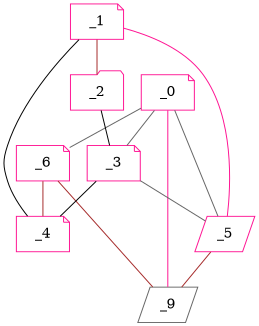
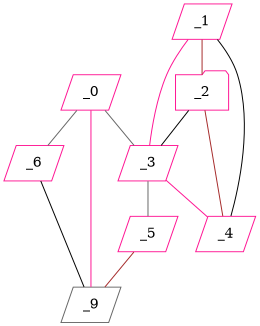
  graph {
    node [color=deeppink shape=note]
    edge [color=gray40 valence=1]
-   _0 [x=34 y=46]
+   _0 [shape=parallelogram x=34 y=46]
    _5 [shape=parallelogram x=55 y=7]
-   _6 [x=64 y=66]
+   _6 [shape=parallelogram x=64 y=66]
    n4 [color=gray40 label=_9 shape=parallelogram x=66 y=62]
-   _3 [x=48 y=2]
-   _1 [x=40 y=11]
+   _3 [shape=parallelogram x=48 y=2]
+   _1 [shape=parallelogram x=40 y=11]
    _2 [shape=folder x=41 y=8]
-   _4 [x=51 y=5]
-   _0 -- _5
+   _4 [shape=parallelogram x=51 y=5]
    _0 -- _6
    _0 -- n4 [color=deeppink valence=2]
    _0 -- _3
    _5 -- n4 [color=brown]
-   _6 -- n4 [color=brown]
+   _6 -- n4 [color=black]
    _3 -- _5
-   _3 -- _4 [color=black]
-   _1 -- _5 [color=deeppink valence=2]
+   _3 -- _4 [color=deeppink]
+   _1 -- _3 [color=deeppink valence=2]
    _1 -- _2 [color=brown]
    _1 -- _4 [color=black valence=2]
    _2 -- _3 [color=black]
-   _6 -- _4 [color=brown valence=2]
+   _2 -- _4 [color=brown valence=2]
  }
